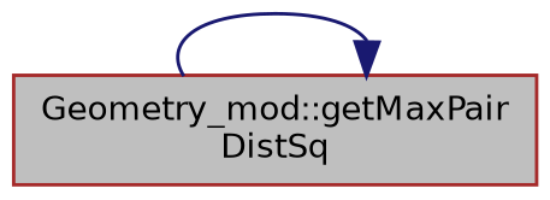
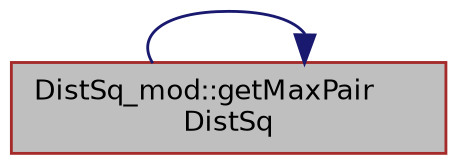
  digraph {
    rankdir=RL
-   n1 [color=brown fillcolor=grey75 fontcolor=black fontname=Helvetica fontsize=10 height=0.2 label="Geometry_mod::getMaxPair\lDistSq" shape=record style=filled width=0.4]
+   n1 [color=brown fillcolor=grey75 fontcolor=black fontname=Helvetica fontsize=10 height=0.2 label="DistSq_mod::getMaxPair\lDistSq" shape=record style=filled width=0.4]
    n1 -> n1 [color=midnightblue dir=back fontname=Helvetica fontsize=10 labelfontname=Helvetica labelfontsize=10 style=solid]
  }
